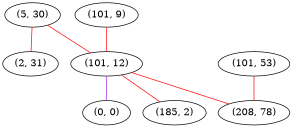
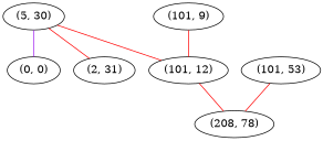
  graph {
    edge [color=red weight=1]
    "(5, 30)"
    "(0, 0)"
    "(2, 31)"
    "(101, 12)"
-   "(185, 2)"
    "(208, 78)"
    "(101, 53)"
    "(101, 9)"
-   "(101, 12)" -- "(0, 0)" [color=purple weight=4]
+   "(5, 30)" -- "(0, 0)" [color=purple weight=4]
    "(5, 30)" -- "(2, 31)"
    "(5, 30)" -- "(101, 12)"
-   "(101, 12)" -- "(185, 2)"
    "(101, 12)" -- "(208, 78)"
    "(101, 53)" -- "(208, 78)"
    "(101, 9)" -- "(101, 12)"
  }
